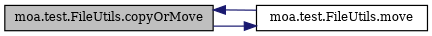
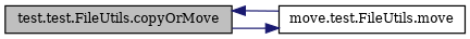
  digraph {
    rankdir=LR
    fontname="DejaVu Serif"
    node [color=black fontname="DejaVu Serif" fontsize=10 shape=record style=filled]
    edge [color=midnightblue fontname="DejaVu Serif" fontsize=10 labelfontname=Helvetica labelfontsize=10 style=solid]
-   n1 [fillcolor=grey75 fontcolor=black height=0.2 label="moa.test.FileUtils.copyOrMove" width=0.4]
-   n2 [fillcolor=white height=0.2 label="moa.test.FileUtils.move" width=0.4]
+   n1 [fillcolor=grey75 fontcolor=black height=0.2 label="test.test.FileUtils.copyOrMove" width=0.4]
+   n2 [fillcolor=white height=0.2 label="move.test.FileUtils.move" width=0.4]
    n1 -> n2
    n2 -> n1
  }
